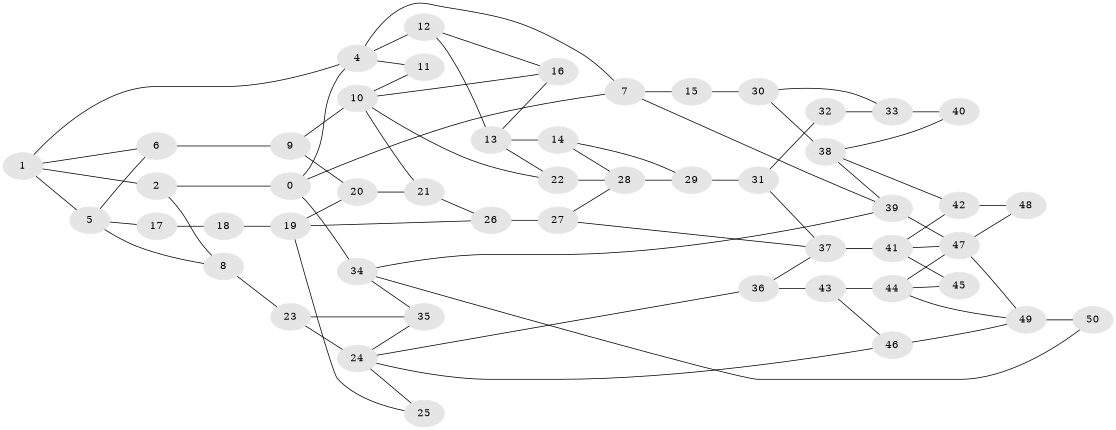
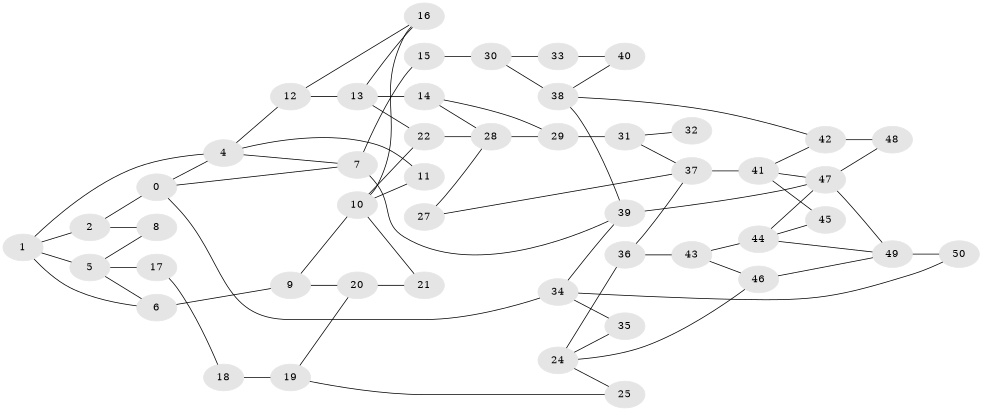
  graph {
    rankdir=LR
    node [color=gray90 style=filled]
    edge [weight=1.0]
    1
    2
    4
    5
    6
    n6 [label=0]
    8
    7
    11
    12
    17
    9
    34
-   23
    15
    39
    35
    50
    16
    13
    18
    10
    20
    30
    47
    24
    21
    22
-   26
    28
    14
    29
    31
    33
    38
    19
    25
    27
    36
    46
    37
    43
    49
    41
    32
    40
    42
    44
    45
    48
    1 -- 2
    1 -- 4
    1 -- 5
    1 -- 6
    2 -- n6
    2 -- 8
    4 -- 7
    4 -- 11
    4 -- 12
    5 -- 6 [weight=2.0]
    5 -- 8
    5 -- 17 [weight=2.0]
    6 -- 9
    n6 -- 4
    n6 -- 7
    n6 -- 34
-   8 -- 23
    7 -- 15 [weight=2.0]
    7 -- 39
    12 -- 16
    12 -- 13
    17 -- 18
    9 -- 10
    9 -- 20
    34 -- 39
    34 -- 35
    34 -- 50
-   23 -- 35
-   23 -- 24
    15 -- 30 [weight=2.0]
    39 -- 47
    13 -- 16
    13 -- 22 [weight=2.0]
    13 -- 14 [weight=2.0]
    18 -- 19 [weight=2.0]
    10 -- 11 [weight=2.0]
    10 -- 16
    10 -- 21
    10 -- 22
    20 -- 21
    30 -- 33 [weight=2.0]
    30 -- 38
    47 -- 49
    47 -- 48
    24 -- 35
    24 -- 25 [weight=2.0]
    24 -- 36
    24 -- 46
-   21 -- 26
    22 -- 28
-   26 -- 27
    28 -- 29
    14 -- 28 [weight=2.0]
    14 -- 29
    29 -- 31
    31 -- 37
    31 -- 32
    33 -- 40 [weight=2.0]
    38 -- 39
    38 -- 40
    38 -- 42 [weight=2.0]
    19 -- 20
-   19 -- 26
    19 -- 25 [weight=2.0]
    27 -- 28
    27 -- 37
    36 -- 37
    36 -- 43
    46 -- 49
    37 -- 41 [weight=2.0]
    43 -- 46
    43 -- 44
    49 -- 50 [weight=2.0]
    41 -- 47
    41 -- 42 [weight=2.0]
    41 -- 45
-   32 -- 33 [weight=2.0]
    42 -- 48 [weight=2.0]
    44 -- 47
    44 -- 49 [weight=2.0]
    44 -- 45 [weight=2.0]
  }
